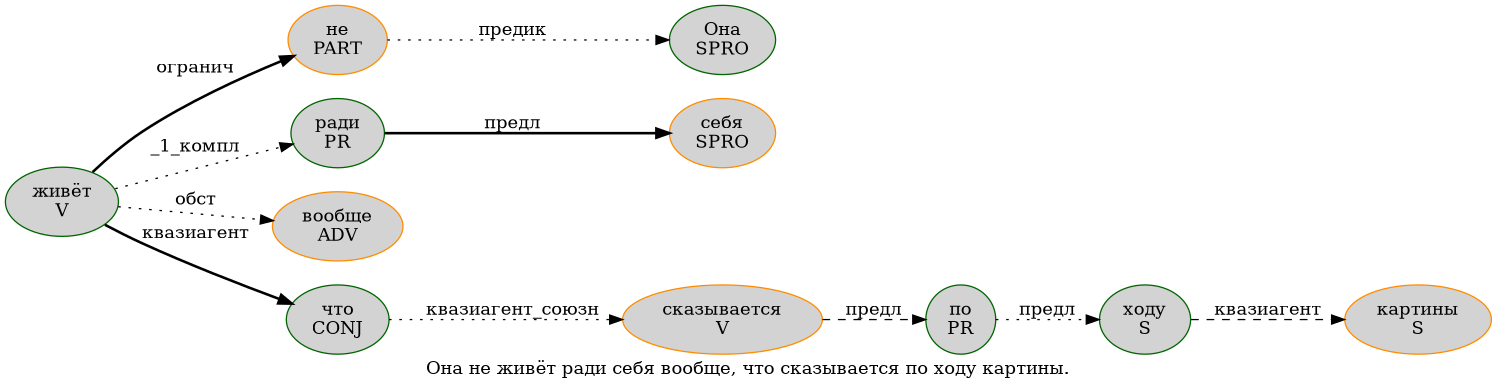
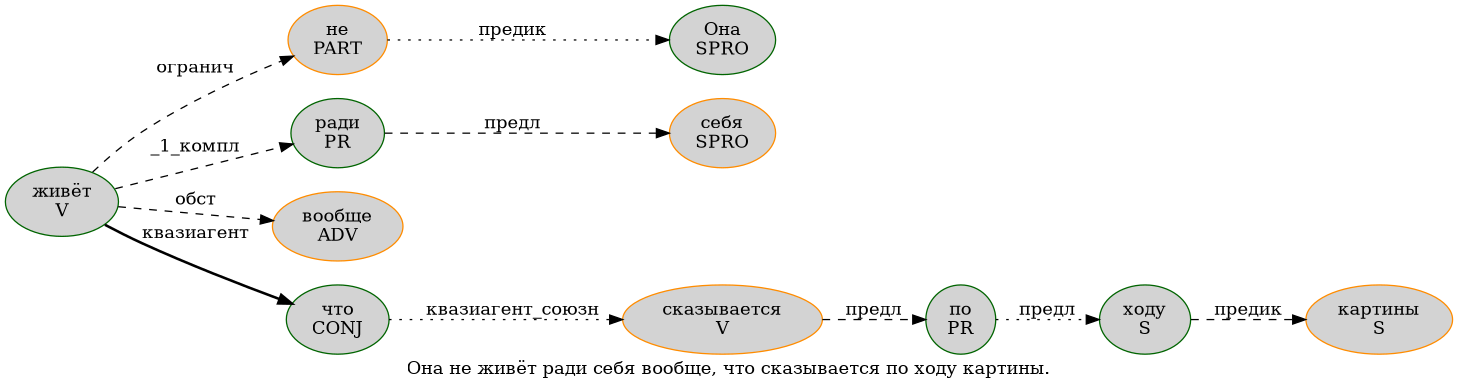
  digraph {
    label="Она не живёт ради себя вообще, что сказывается по ходу картины."
    rankdir=LR
    node [color=darkgreen fillcolor=lightgray penwidth=1 shape=ellipse style=filled]
    edge [style=dotted]
    n1 [label="Она\nSPRO"]
    n2 [color=darkorange label="не\nPART"]
    n3 [label="живёт\nV"]
    n4 [label="ради\nPR"]
    n5 [color=darkorange label="вообще\nADV"]
    n6 [label="что\nCONJ"]
    n7 [color=darkorange label="себя\nSPRO"]
    n8 [color=darkorange label="сказывается\nV"]
    n9 [label="по\nPR"]
    n10 [label="ходу\nS"]
    n11 [color=darkorange label="картины\nS"]
    n2 -> n1 [label="предик"]
-   n3 -> n2 [label="огранич" style=bold]
-   n3 -> n4 [label="_1_компл"]
-   n3 -> n5 [label="обст"]
+   n3 -> n2 [label="огранич" style=dashed]
+   n3 -> n4 [label="_1_компл" style=dashed]
+   n3 -> n5 [label="обст" style=dashed]
    n3 -> n6 [label="квазиагент" style=bold]
-   n4 -> n7 [label="предл" style=bold]
+   n4 -> n7 [label="предл" style=dashed]
    n6 -> n8 [label="квазиагент_союзн"]
    n8 -> n9 [label="предл" style=dashed]
    n9 -> n10 [label="предл"]
-   n10 -> n11 [label="квазиагент" style=dashed]
+   n10 -> n11 [label="предик" style=dashed]
  }
